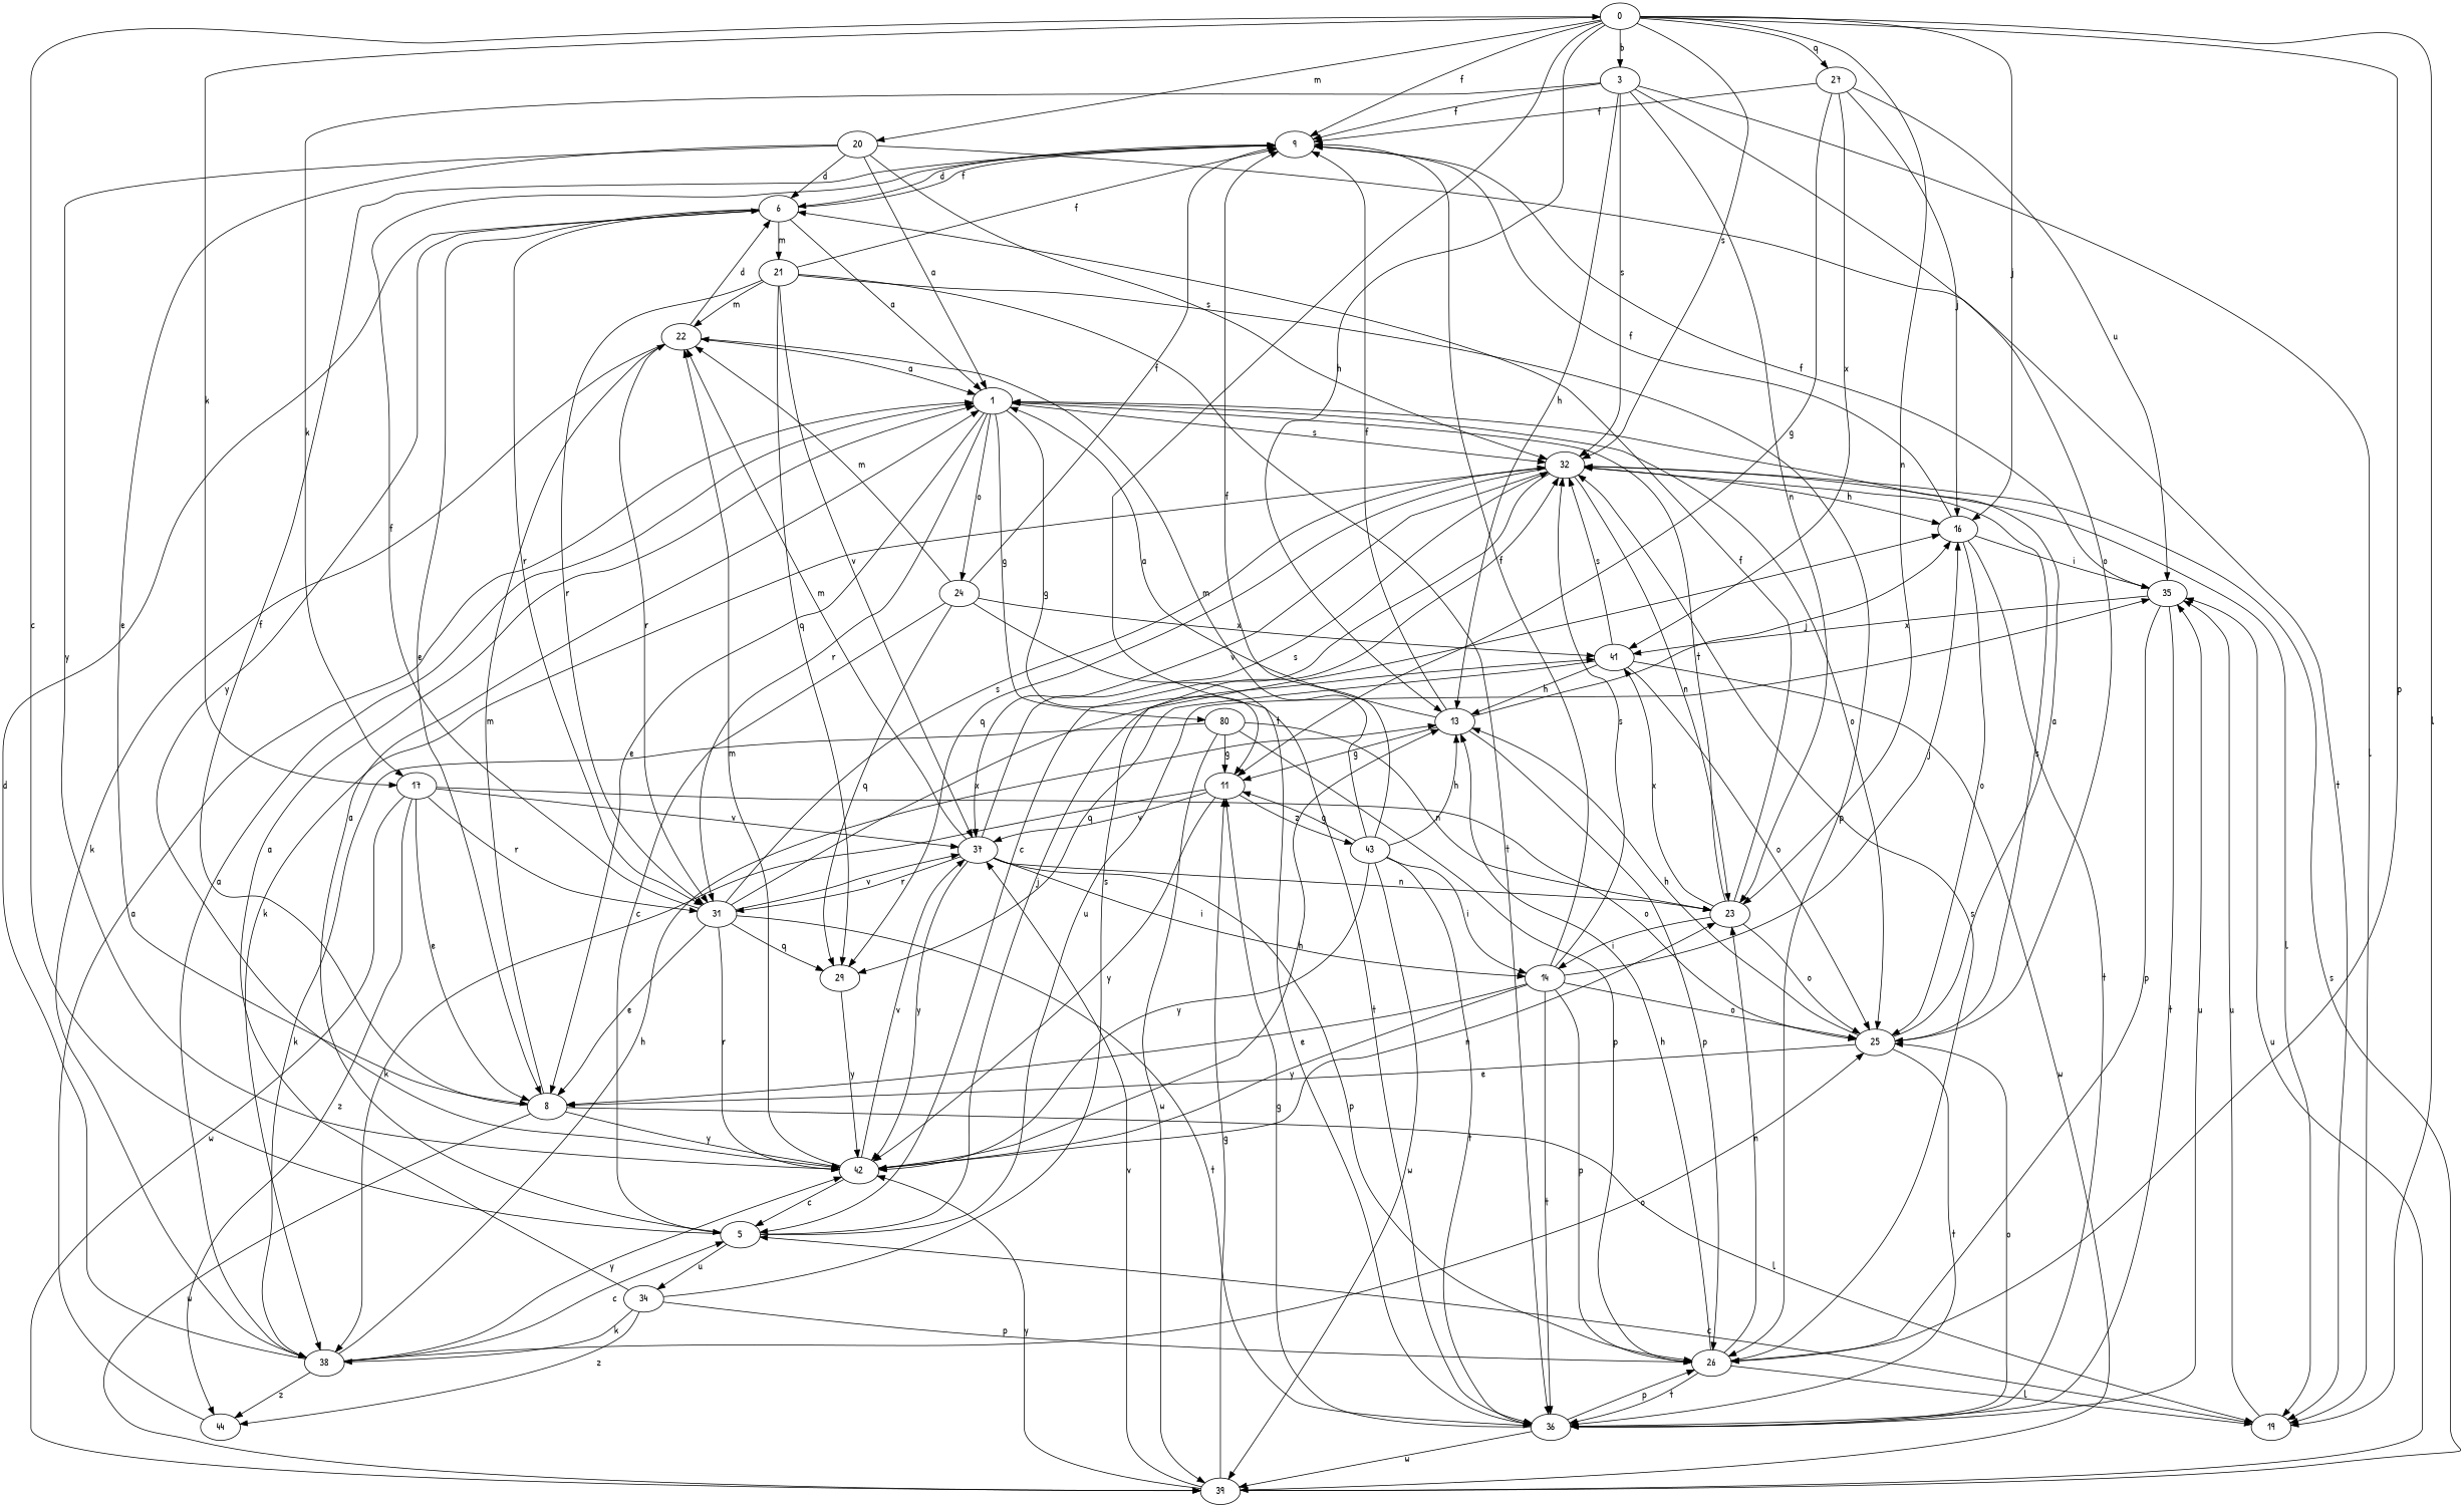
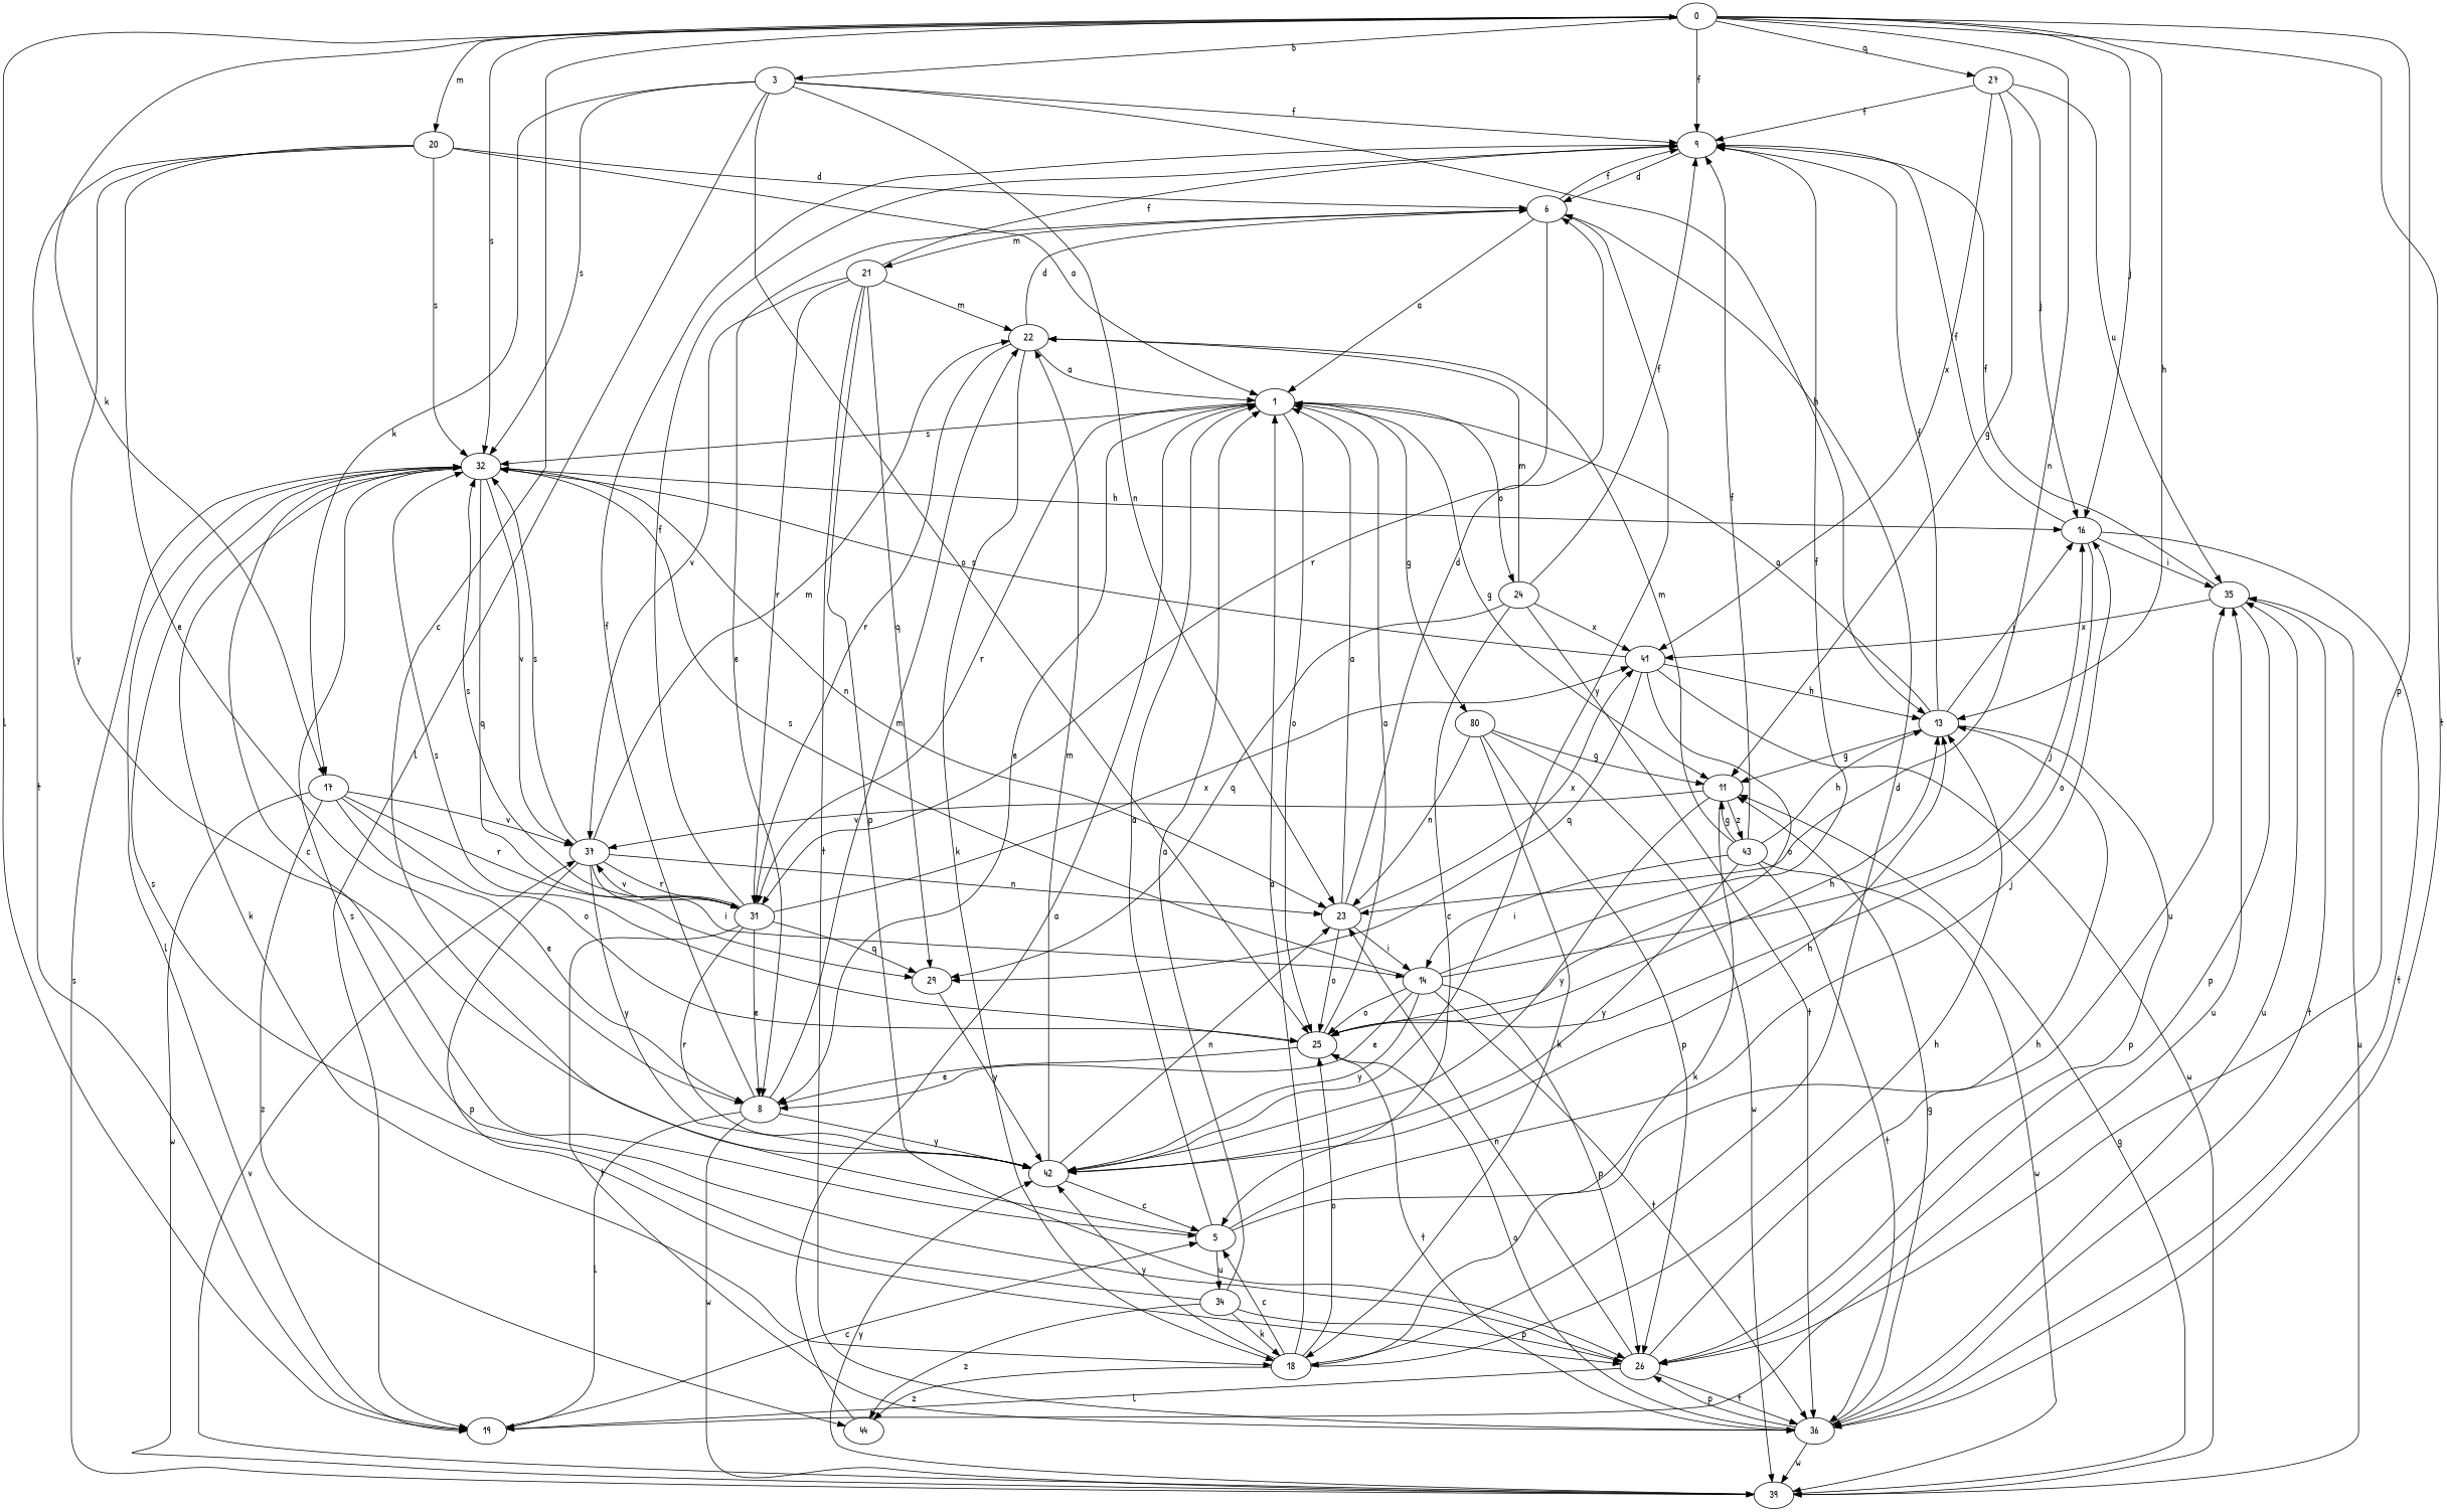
  strict digraph {
    fontname="Patrick Hand"
    node [fontname="Patrick Hand"]
    edge [fontname="Patrick Hand"]
    0
    3
    9
    13
    16
    17
    19
    20
    23
    26
    27
    32
    n13 [label=36]
    25
    5
    1
    34
    35
    6
    11
    8
    31
    39
    37
    44
    42
    14
    41
-   18 [label=38]
+   18
    29
    n31 [label=80]
    24
    22
    43
    21
    0 -> 3 [label=b]
    0 -> 9 [label=f]
    0 -> 13 [label=h]
    0 -> 16 [label=j]
    0 -> 17 [label=k]
    0 -> 19 [label=l]
    0 -> 20 [label=m]
    0 -> 23 [label=n]
    0 -> 26 [label=p]
    0 -> 27 [label=q]
    0 -> 32 [label=s]
    0 -> n13 [label=t]
    3 -> 9 [label=f]
    3 -> 13 [label=h]
    3 -> 17 [label=k]
    3 -> 19 [label=l]
    3 -> 23 [label=n]
    3 -> 32 [label=s]
    3 -> 25 [label=o]
    9 -> 6 [label=d]
    13 -> 9 [label=f]
    13 -> 16 [label=j]
    13 -> 26 [label=p]
    13 -> 1 [label=a]
    13 -> 11 [label=g]
    16 -> 9 [label=f]
    16 -> n13 [label=t]
    16 -> 25 [label=o]
    16 -> 35 [label=i]
    17 -> 25 [label=o]
    17 -> 8 [label=e]
    17 -> 31 [label=r]
    17 -> 39 [label=w]
    17 -> 37 [label=v]
    17 -> 44 [label=z]
    19 -> 5 [label=c]
    19 -> 35 [label=u]
    20 -> 19 [label=t]
    20 -> 32 [label=s]
    20 -> 1 [label=a]
    20 -> 6 [label=d]
    20 -> 8 [label=e]
    20 -> 42 [label=y]
    23 -> 25 [label=o]
-   23 -> 1 [label=t]
-   23 -> 6 [label=f]
+   23 -> 1 [label=a]
+   23 -> 6 [label=d]
    23 -> 14 [label=i]
    23 -> 41 [label=x]
    26 -> 13 [label=h]
    26 -> 19 [label=l]
    26 -> 23 [label=n]
    26 -> 32 [label=s]
    26 -> n13 [label=t]
    27 -> 9 [label=f]
    27 -> 16 [label=j]
    27 -> 35 [label=u]
    27 -> 11 [label=g]
    27 -> 41 [label=x]
    32 -> 16 [label=h]
    32 -> 19 [label=l]
    32 -> 23 [label=n]
    32 -> 5 [label=c]
    32 -> 37 [label=v]
    32 -> 18 [label=k]
    32 -> 29 [label=q]
    n13 -> 26 [label=p]
    n13 -> 25 [label=o]
    n13 -> 35 [label=u]
    n13 -> 11 [label=g]
    n13 -> 39 [label=w]
    25 -> 13 [label=h]
    25 -> 32 [label=s]
    25 -> n13 [label=t]
    25 -> 1 [label=a]
    25 -> 8 [label=e]
    5 -> 0 [label=c]
    5 -> 16 [label=j]
    5 -> 1 [label=a]
    5 -> 34 [label=u]
    5 -> 35 [label=u]
    1 -> 32 [label=s]
    1 -> 25 [label=o]
    1 -> 11 [label=g]
    1 -> 8 [label=e]
    1 -> 31 [label=r]
    1 -> n31 [label=g]
    1 -> 24 [label=o]
    34 -> 26 [label=p]
    34 -> 32 [label=s]
    34 -> 1 [label=a]
    34 -> 44 [label=z]
    34 -> 18 [label=k]
    35 -> 9 [label=f]
    35 -> 26 [label=p]
    35 -> n13 [label=t]
    35 -> 41 [label=x]
    6 -> 9 [label=f]
    6 -> 1 [label=a]
    6 -> 8 [label=e]
    6 -> 31 [label=r]
    6 -> 42 [label=y]
    6 -> 21 [label=m]
    11 -> 37 [label=v]
    11 -> 42 [label=y]
    11 -> 18 [label=k]
    11 -> 43 [label=z]
    8 -> 9 [label=f]
    8 -> 19 [label=l]
    8 -> 39 [label=w]
    8 -> 42 [label=y]
    8 -> 22 [label=m]
    31 -> 9 [label=f]
    31 -> 32 [label=s]
    31 -> n13 [label=t]
    31 -> 8 [label=e]
    31 -> 37 [label=v]
    31 -> 42 [label=r]
    31 -> 41 [label=x]
    31 -> 29 [label=q]
    39 -> 32 [label=s]
    39 -> 35 [label=u]
    39 -> 11 [label=g]
    39 -> 37 [label=v]
    39 -> 42 [label=y]
    37 -> 23 [label=n]
    37 -> 26 [label=p]
    37 -> 32 [label=s]
    37 -> 31 [label=r]
    37 -> 42 [label=y]
    37 -> 14 [label=i]
    37 -> 22 [label=m]
    44 -> 1 [label=a]
    42 -> 13 [label=h]
    42 -> 23 [label=n]
    42 -> 5 [label=c]
-   42 -> 37 [label=v]
    42 -> 22 [label=m]
    14 -> 9 [label=f]
    14 -> 16 [label=j]
    14 -> 26 [label=p]
    14 -> 32 [label=s]
    14 -> n13 [label=t]
    14 -> 25 [label=o]
    14 -> 8 [label=e]
    14 -> 42 [label=y]
    41 -> 13 [label=h]
    41 -> 32 [label=s]
    41 -> 25 [label=o]
    41 -> 39 [label=w]
    41 -> 29 [label=q]
    18 -> 13 [label=h]
    18 -> 25 [label=o]
    18 -> 5 [label=c]
    18 -> 1 [label=a]
    18 -> 6 [label=d]
    18 -> 44 [label=z]
    18 -> 42 [label=y]
    29 -> 42 [label=y]
    n31 -> 23 [label=n]
    n31 -> 26 [label=p]
    n31 -> 11 [label=g]
    n31 -> 39 [label=w]
    n31 -> 18 [label=k]
    24 -> 9 [label=f]
    24 -> n13 [label=t]
    24 -> 5 [label=c]
    24 -> 41 [label=x]
    24 -> 29 [label=q]
    24 -> 22 [label=m]
    22 -> 1 [label=a]
    22 -> 6 [label=d]
    22 -> 31 [label=r]
    22 -> 18 [label=k]
    43 -> 9 [label=f]
    43 -> 13 [label=h]
    43 -> n13 [label=t]
    43 -> 11 [label=g]
    43 -> 39 [label=w]
    43 -> 42 [label=y]
    43 -> 14 [label=i]
    43 -> 22 [label=m]
    21 -> 9 [label=f]
    21 -> 26 [label=p]
    21 -> n13 [label=t]
    21 -> 31 [label=r]
    21 -> 37 [label=v]
    21 -> 29 [label=q]
    21 -> 22 [label=m]
  }
